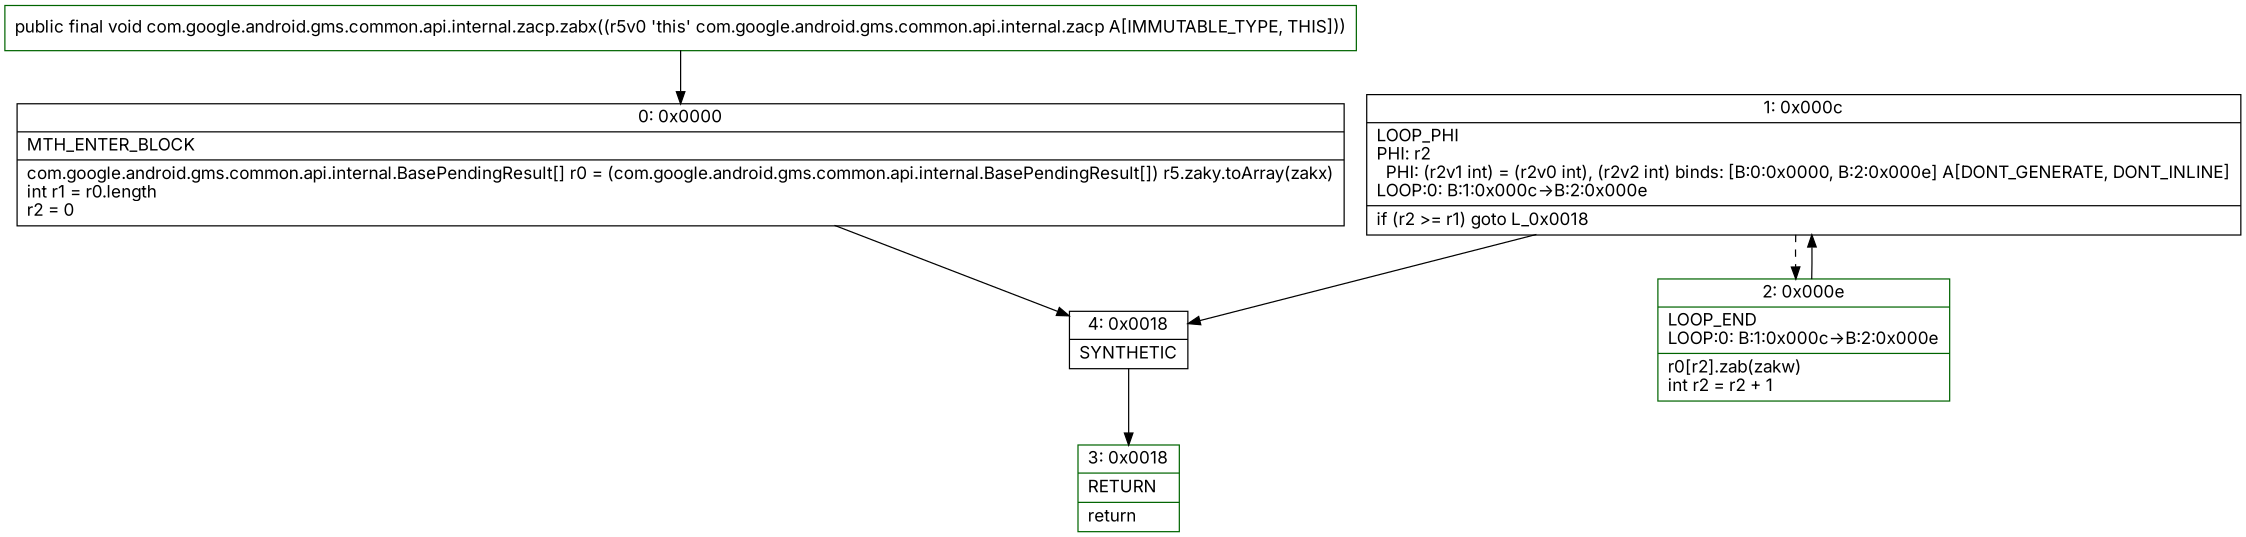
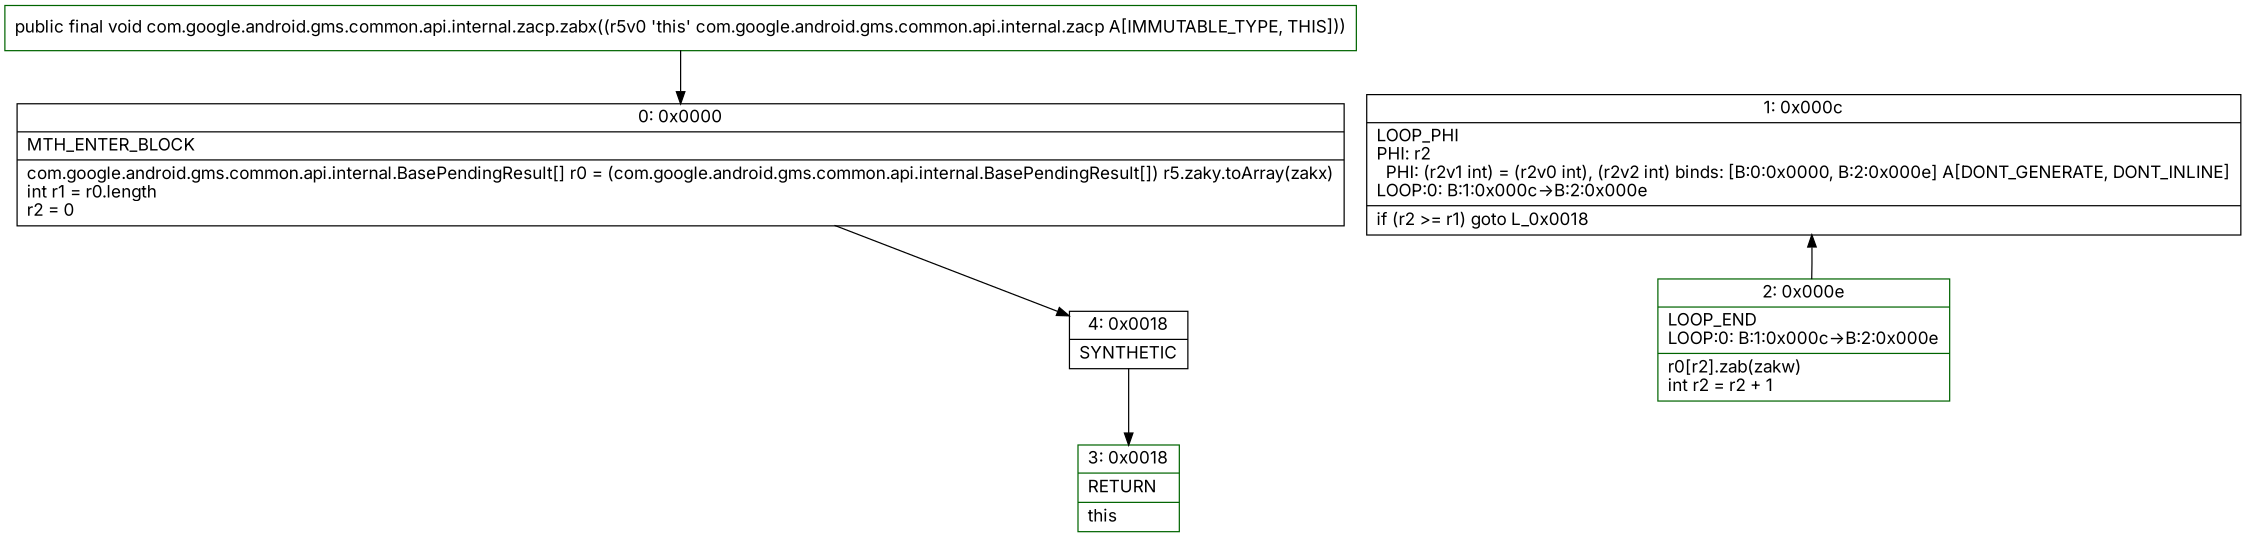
  digraph {
    fontname=Inter
    node [color=black fontname=Inter shape=record]
    edge [fontname=Inter]
    n1 [label="{0\:\ 0x0000|MTH_ENTER_BLOCK\l|com.google.android.gms.common.api.internal.BasePendingResult[] r0 = (com.google.android.gms.common.api.internal.BasePendingResult[]) r5.zaky.toArray(zakx)\lint r1 = r0.length\lr2 = 0\l}"]
    n2 [label="{4\:\ 0x0018|SYNTHETIC\l}"]
    n3 [label="{1\:\ 0x000c|LOOP_PHI\lPHI: r2 \l  PHI: (r2v1 int) = (r2v0 int), (r2v2 int) binds: [B:0:0x0000, B:2:0x000e] A[DONT_GENERATE, DONT_INLINE]\lLOOP:0: B:1:0x000c\-\>B:2:0x000e\l|if (r2 \>= r1) goto L_0x0018\l}"]
    n4 [color=darkgreen label="{2\:\ 0x000e|LOOP_END\lLOOP:0: B:1:0x000c\-\>B:2:0x000e\l|r0[r2].zab(zakw)\lint r2 = r2 + 1\l}"]
-   n5 [color=darkgreen label="{3\:\ 0x0018|RETURN\l|return\l}"]
+   n5 [color=darkgreen label="{3\:\ 0x0018|RETURN\l|this\l}"]
    n6 [color=darkgreen label="{public final void com.google.android.gms.common.api.internal.zacp.zabx((r5v0 'this' com.google.android.gms.common.api.internal.zacp A[IMMUTABLE_TYPE, THIS])) }"]
    n1 -> n2
    n2 -> n5
-   n3 -> n2
-   n3 -> n4 [style=dashed]
    n4 -> n3
    n6 -> n1
  }
